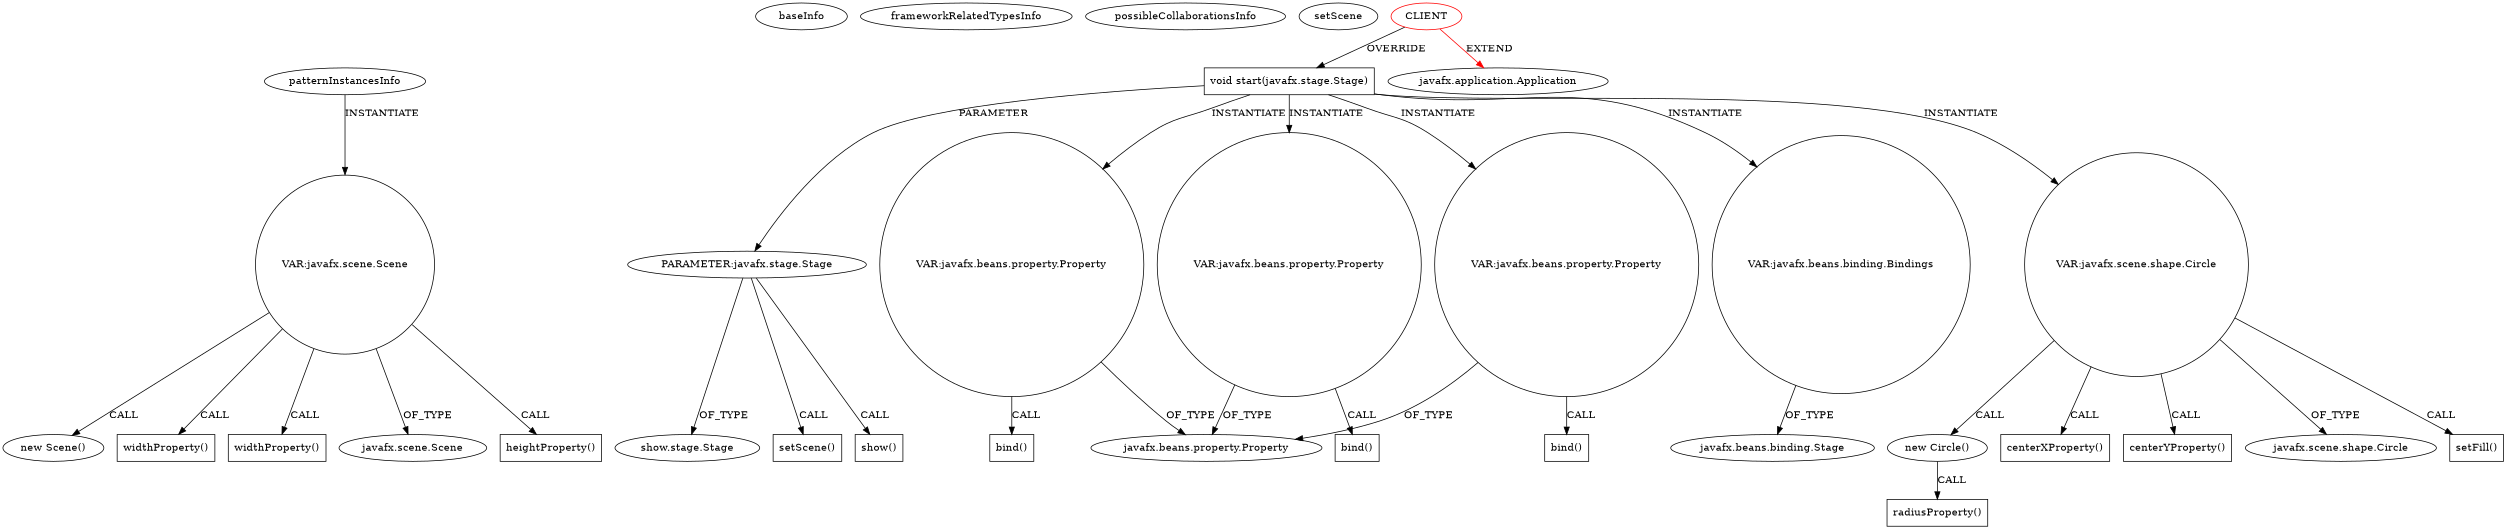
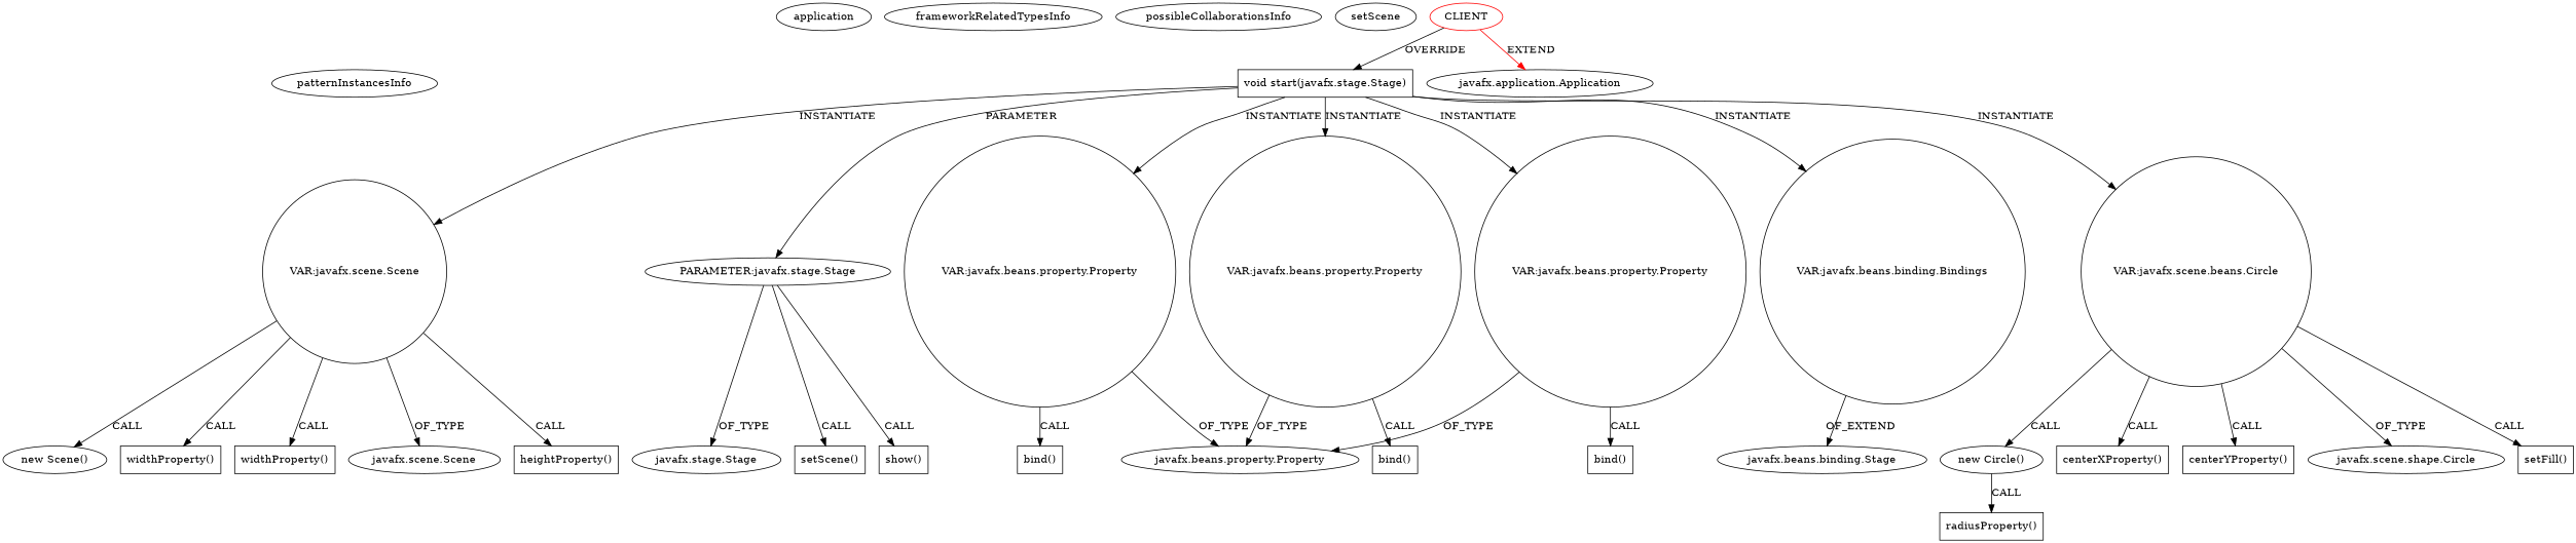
  digraph {
    node [isFrameworkType=false vertexType=INSIDE_CALL]
-   baseInfo [category=pattern graphId=2070 isAnonymous=false possibleRelation=false isFrameworkType="" vertexType=""]
+   baseInfo [category=pattern graphId=2070 isAnonymous=false possibleRelation=false label=application isFrameworkType="" vertexType=""]
    frameworkRelatedTypesInfo [0="javafx.application.Application" isFrameworkType="" vertexType=""]
    possibleCollaborationsInfo [isFrameworkType="" vertexType=""]
    n4 [frequency=2.0 label=setScene patternRootClient=0 isFrameworkType="" vertexType=""]
    patternInstancesInfo [0="t-kensuke-Java8~/t-kensuke-Java8/Java8-master/src/main/java/ch04/Ex04.java~Ex04~4441" 1="tatsuyafw-java8-training~/tatsuyafw-java8-training/java8-training-master/src/chapter4/exercise04/MyCircle.java~MyCircle~4501" isFrameworkType="" vertexType=""]
    n6 [label="new Circle()" vertexType=CONSTRUCTOR_CALL]
    n7 [label="radiusProperty()" shape=box]
-   n8 [label="VAR:javafx.scene.shape.Circle" shape=circle vertexType=VARIABLE_EXPRESION]
+   n8 [label="VAR:javafx.scene.beans.Circle" shape=circle vertexType=VARIABLE_EXPRESION]
    n9 [label="centerXProperty()" shape=box]
    n10 [label="centerYProperty()" shape=box]
    n11 [label="javafx.scene.shape.Circle" vertexType=FRAMEWORK_CLASS_TYPE]
    n12 [label="setFill()" shape=box]
    n13 [label="void start(javafx.stage.Stage)" shape=box vertexType=OVERRIDING_METHOD_DECLARATION]
    n14 [label="PARAMETER:javafx.stage.Stage" vertexType=PARAMETER_DECLARATION]
    n15 [label="VAR:javafx.beans.property.Property" shape=circle vertexType=VARIABLE_EXPRESION]
    n16 [label="VAR:javafx.beans.property.Property" shape=circle vertexType=VARIABLE_EXPRESION]
    n17 [label="VAR:javafx.beans.property.Property" shape=circle vertexType=VARIABLE_EXPRESION]
    n18 [label="VAR:javafx.scene.Scene" shape=circle vertexType=VARIABLE_EXPRESION]
    n19 [label="VAR:javafx.beans.binding.Bindings" shape=circle vertexType=VARIABLE_EXPRESION]
-   n20 [label="show.stage.Stage" vertexType=FRAMEWORK_CLASS_TYPE]
+   n20 [label="javafx.stage.Stage" vertexType=FRAMEWORK_CLASS_TYPE]
    n21 [label="setScene()" shape=box]
    n22 [label="show()" shape=box]
    n23 [label="bind()" shape=box]
    n24 [label="javafx.beans.property.Property" vertexType=FRAMEWORK_INTERFACE_TYPE]
    n25 [label="bind()" shape=box]
    n26 [label="bind()" shape=box]
    n27 [label="new Scene()" vertexType=CONSTRUCTOR_CALL]
    n28 [label="widthProperty()" shape=box]
    n29 [label="widthProperty()" shape=box]
    n30 [label="javafx.scene.Scene" vertexType=FRAMEWORK_CLASS_TYPE]
    n31 [label="heightProperty()" shape=box]
    n32 [label="javafx.beans.binding.Stage" vertexType=FRAMEWORK_CLASS_TYPE]
    n33 [color=red label=CLIENT vertexType=ROOT_CLIENT_CLASS_DECLARATION]
    n34 [label="javafx.application.Application" vertexType=FRAMEWORK_CLASS_TYPE]
    n6 -> n7 [label=CALL]
    n8 -> n6 [label=CALL]
    n8 -> n9 [label=CALL]
    n8 -> n10 [label=CALL]
    n8 -> n11 [label=OF_TYPE]
    n8 -> n12 [label=CALL]
    n13 -> n8 [label=INSTANTIATE]
    n13 -> n14 [label=PARAMETER]
    n13 -> n15 [label=INSTANTIATE]
    n13 -> n16 [label=INSTANTIATE]
    n13 -> n17 [label=INSTANTIATE]
-   patternInstancesInfo -> n18 [label=INSTANTIATE]
+   n13 -> n18 [label=INSTANTIATE]
    n13 -> n19 [label=INSTANTIATE]
    n14 -> n20 [label=OF_TYPE]
    n14 -> n21 [label=CALL]
    n14 -> n22 [label=CALL]
    n15 -> n23 [label=CALL]
    n15 -> n24 [label=OF_TYPE]
    n16 -> n24 [label=OF_TYPE]
    n16 -> n25 [label=CALL]
    n17 -> n24 [label=OF_TYPE]
    n17 -> n26 [label=CALL]
    n18 -> n27 [label=CALL]
    n18 -> n28 [label=CALL]
    n18 -> n29 [label=CALL]
    n18 -> n30 [label=OF_TYPE]
    n18 -> n31 [label=CALL]
-   n19 -> n32 [label=OF_TYPE]
+   n19 -> n32 [label=OF_EXTEND]
    n33 -> n13 [label=OVERRIDE]
    n33 -> n34 [color=red label=EXTEND]
  }
